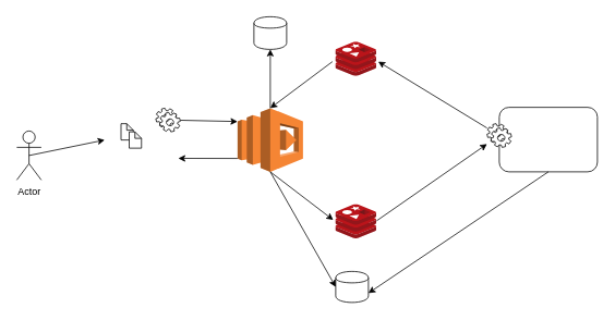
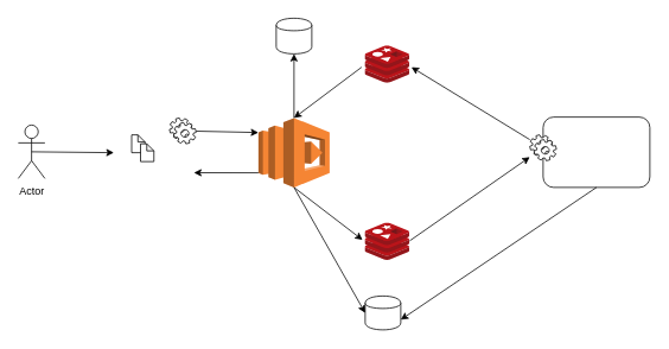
  <mxCell id="0" />
  <mxCell id="1" parent="0" />
  <mxCell id="2" value="" style="group" vertex="1" connectable="0" parent="1"><mxGeometry x="127.5" y="126" width="90" height="90" as="geometry" /></mxCell>
  <mxCell id="3" value="" style="shape=image;html=1;verticalAlign=top;verticalLabelPosition=bottom;labelBackgroundColor=#ffffff;imageAspect=0;aspect=fixed;image=https://cdn2.iconfinder.com/data/icons/stilllife/48x48/filesystems/gnome-fs-ftp.png" vertex="1" parent="2"><mxGeometry width="90" height="90" as="geometry" /></mxCell>
  <mxCell id="4" value="" style="shape=note;whiteSpace=wrap;html=1;backgroundOutline=1;darkOpacity=0.05;size=8;" vertex="1" parent="2"><mxGeometry x="20" y="25" width="15" height="20" as="geometry" /></mxCell>
  <mxCell id="5" value="" style="shape=note;whiteSpace=wrap;html=1;backgroundOutline=1;darkOpacity=0.05;size=8;" vertex="1" parent="2"><mxGeometry x="30" y="35" width="15" height="20" as="geometry" /></mxCell>
  <mxCell id="6" value="" style="shape=mxgraph.bpmn.service_task;html=1;outlineConnect=0;" vertex="1" parent="2"><mxGeometry x="62.5" y="6" width="30" height="29" as="geometry" /></mxCell>
- <mxCell id="7" value="Actor" style="shape=umlActor;verticalLabelPosition=bottom;labelBackgroundColor=#ffffff;verticalAlign=top;html=1;outlineConnect=0;" vertex="1" parent="1"><mxGeometry x="20" y="160" width="30" height="60" as="geometry" /></mxCell>
+ <mxCell id="7" value="Actor" style="shape=umlActor;verticalLabelPosition=bottom;labelBackgroundColor=#ffffff;verticalAlign=top;html=1;outlineConnect=0;" vertex="1" parent="1"><mxGeometry x="20" y="140" width="30" height="60" as="geometry" /></mxCell>
  <mxCell id="8" value="" style="endArrow=classic;html=1;entryX=0;entryY=0.5;entryDx=0;entryDy=0;exitX=0.5;exitY=0.5;exitDx=0;exitDy=0;exitPerimeter=0;" edge="1" parent="1" source="7" target="3"><mxGeometry width="50" height="50" relative="1" as="geometry"><mxPoint x="20" y="290" as="sourcePoint" /><mxPoint x="70" y="240" as="targetPoint" /></mxGeometry></mxCell>
  <mxCell id="9" value="" style="outlineConnect=0;dashed=0;verticalLabelPosition=bottom;verticalAlign=top;align=center;html=1;shape=mxgraph.aws3.lambda;fillColor=#F58534;gradientColor=none;" vertex="1" parent="1"><mxGeometry x="290" y="132" width="80" height="78" as="geometry" /></mxCell>
  <mxCell id="10" value="" style="aspect=fixed;html=1;perimeter=none;align=center;shadow=0;dashed=0;image;fontSize=12;image=img/lib/mscae/Cache_Redis_Product.svg;" vertex="1" parent="1"><mxGeometry x="410" y="250" width="50" height="42" as="geometry" /></mxCell>
  <mxCell id="11" style="edgeStyle=orthogonalEdgeStyle;rounded=0;orthogonalLoop=1;jettySize=auto;html=1;exitX=0.25;exitY=0;exitDx=0;exitDy=0;" edge="1" parent="1" source="12"><mxGeometry relative="1" as="geometry"><mxPoint x="435" y="80" as="targetPoint" /></mxGeometry></mxCell>
  <mxCell id="12" value="" style="aspect=fixed;html=1;perimeter=none;align=center;shadow=0;dashed=0;image;fontSize=12;image=img/lib/mscae/Cache_Redis_Product.svg;" vertex="1" parent="1"><mxGeometry x="410" y="51" width="50" height="42" as="geometry" /></mxCell>
  <mxCell id="13" value="" style="rounded=1;whiteSpace=wrap;html=1;" vertex="1" parent="1"><mxGeometry x="610" y="131" width="120" height="79" as="geometry" /></mxCell>
  <mxCell id="14" value="" style="shape=mxgraph.bpmn.service_task;html=1;outlineConnect=0;" vertex="1" parent="1"><mxGeometry x="595" y="151" width="30" height="29" as="geometry" /></mxCell>
  <mxCell id="15" value="" style="shape=cylinder;whiteSpace=wrap;html=1;boundedLbl=1;backgroundOutline=1;" vertex="1" parent="1"><mxGeometry x="310" y="20" width="40" height="40" as="geometry" /></mxCell>
  <mxCell id="16" value="" style="shape=cylinder;whiteSpace=wrap;html=1;boundedLbl=1;backgroundOutline=1;" vertex="1" parent="1"><mxGeometry x="410" y="332" width="40" height="38" as="geometry" /></mxCell>
  <mxCell id="17" value="" style="endArrow=classic;html=1;entryX=0;entryY=0.21;entryDx=0;entryDy=0;entryPerimeter=0;" edge="1" parent="1" source="6" target="9"><mxGeometry width="50" height="50" relative="1" as="geometry"><mxPoint x="220" y="240" as="sourcePoint" /><mxPoint x="313" y="250" as="targetPoint" /></mxGeometry></mxCell>
  <mxCell id="18" value="" style="endArrow=classic;html=1;entryX=-0.06;entryY=0.452;entryDx=0;entryDy=0;entryPerimeter=0;exitX=0.5;exitY=1;exitDx=0;exitDy=0;exitPerimeter=0;" edge="1" parent="1" source="9" target="10"><mxGeometry width="50" height="50" relative="1" as="geometry"><mxPoint x="400" y="131" as="sourcePoint" /><mxPoint x="470" y="152" as="targetPoint" /></mxGeometry></mxCell>
  <mxCell id="19" value="" style="endArrow=classic;html=1;" edge="1" parent="1" target="14"><mxGeometry width="50" height="50" relative="1" as="geometry"><mxPoint x="460" y="270" as="sourcePoint" /><mxPoint x="460" y="160.5" as="targetPoint" /></mxGeometry></mxCell>
  <mxCell id="20" value="" style="endArrow=classic;html=1;entryX=1.04;entryY=0.571;entryDx=0;entryDy=0;entryPerimeter=0;" edge="1" parent="1" source="14" target="12"><mxGeometry width="50" height="50" relative="1" as="geometry"><mxPoint x="250" y="180" as="sourcePoint" /><mxPoint x="320" y="201" as="targetPoint" /></mxGeometry></mxCell>
  <mxCell id="21" value="" style="endArrow=classic;html=1;entryX=0.5;entryY=0;entryDx=0;entryDy=0;entryPerimeter=0;exitX=-0.08;exitY=0.571;exitDx=0;exitDy=0;exitPerimeter=0;" edge="1" parent="1" source="12" target="9"><mxGeometry width="50" height="50" relative="1" as="geometry"><mxPoint x="260" y="190" as="sourcePoint" /><mxPoint x="330" y="211" as="targetPoint" /></mxGeometry></mxCell>
  <mxCell id="22" value="" style="endArrow=classic;html=1;exitX=0.5;exitY=0;exitDx=0;exitDy=0;exitPerimeter=0;entryX=0.5;entryY=1;entryDx=0;entryDy=0;" edge="1" parent="1" source="9" target="15"><mxGeometry width="50" height="50" relative="1" as="geometry"><mxPoint x="210" y="250" as="sourcePoint" /><mxPoint x="320" y="50" as="targetPoint" /><Array as="points" /></mxGeometry></mxCell>
  <mxCell id="23" value="" style="endArrow=classic;html=1;entryX=0;entryY=0.5;entryDx=0;entryDy=0;exitX=0.5;exitY=1;exitDx=0;exitDy=0;exitPerimeter=0;" edge="1" parent="1" source="9" target="16"><mxGeometry width="50" height="50" relative="1" as="geometry"><mxPoint x="280" y="210" as="sourcePoint" /><mxPoint x="350" y="231" as="targetPoint" /></mxGeometry></mxCell>
  <mxCell id="24" value="" style="endArrow=classic;html=1;entryX=1;entryY=0.7;entryDx=0;entryDy=0;exitX=0.5;exitY=1;exitDx=0;exitDy=0;" edge="1" parent="1" source="13" target="16"><mxGeometry width="50" height="50" relative="1" as="geometry"><mxPoint x="290" y="220" as="sourcePoint" /><mxPoint x="360" y="241" as="targetPoint" /></mxGeometry></mxCell>
  <mxCell id="25" value="" style="endArrow=classic;html=1;entryX=1;entryY=0.75;entryDx=0;entryDy=0;exitX=0;exitY=0.79;exitDx=0;exitDy=0;exitPerimeter=0;" edge="1" parent="1" source="9" target="3"><mxGeometry width="50" height="50" relative="1" as="geometry"><mxPoint x="300" y="230" as="sourcePoint" /><mxPoint x="370" y="251" as="targetPoint" /></mxGeometry></mxCell>
